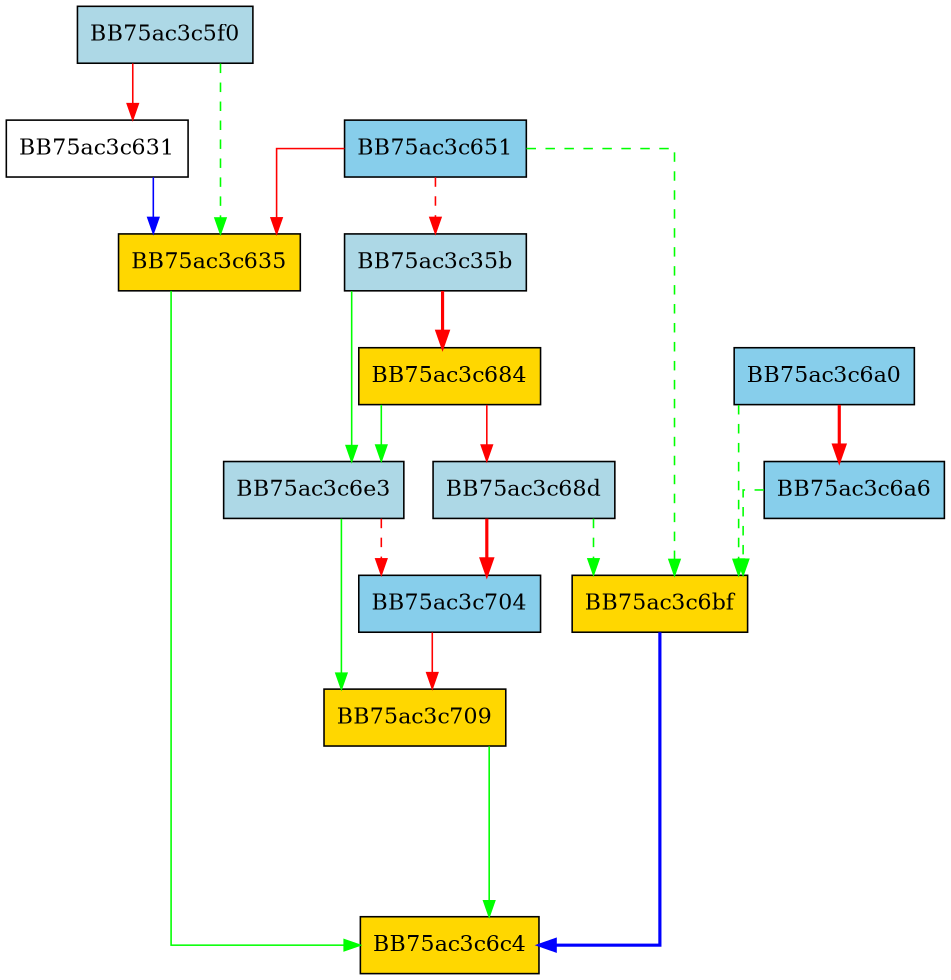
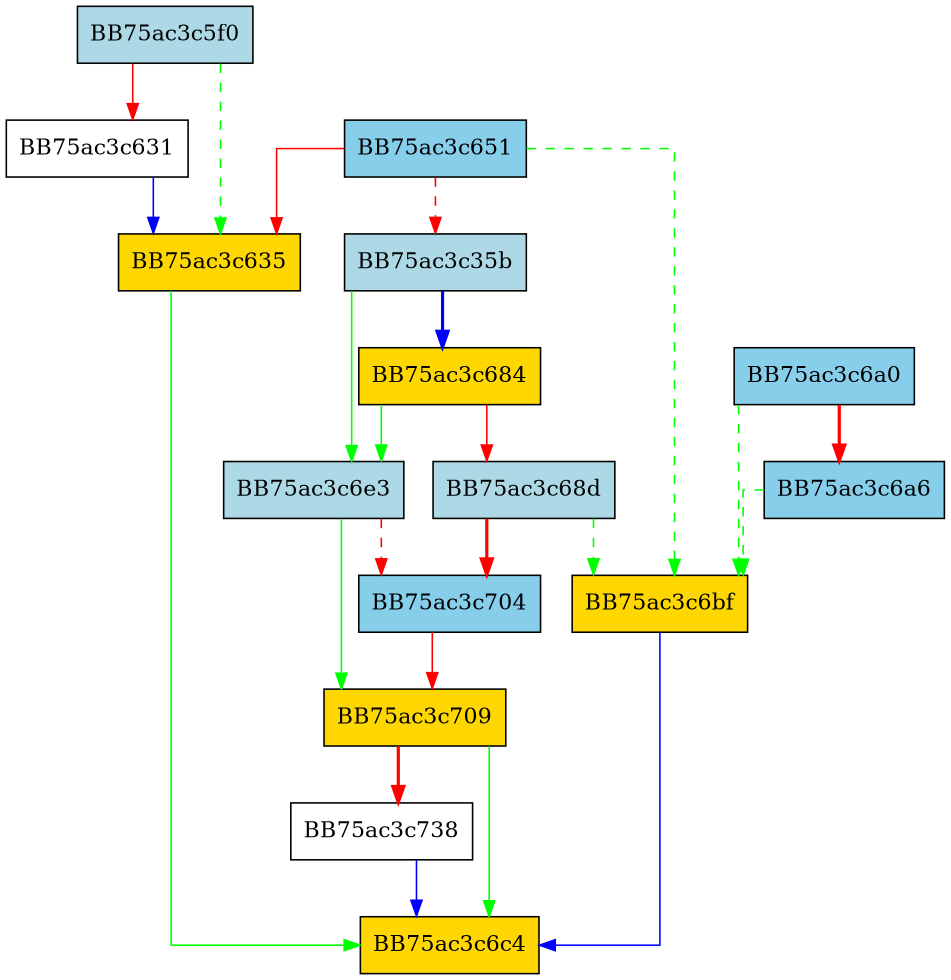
  digraph {
    splines=ortho
    node [fillcolor=gold shape=box style=filled]
    edge [color=green style=solid]
    BB75ac3c5f0 [fillcolor=lightblue]
    BB75ac3c635
    BB75ac3c631 [fillcolor=white]
    BB75ac3c6c4
    BB75ac3c651 [fillcolor=skyblue]
    BB75ac3c6bf
    n7 [fillcolor=lightblue label=BB75ac3c35b]
    BB75ac3c6e3 [fillcolor=lightblue]
    n9 [label=BB75ac3c684]
    BB75ac3c709
    BB75ac3c704 [fillcolor=skyblue]
    BB75ac3c68d [fillcolor=lightblue]
+   BB75ac3c738 [fillcolor=white]
    BB75ac3c6a0 [fillcolor=skyblue]
    BB75ac3c6a6 [fillcolor=skyblue]
    BB75ac3c5f0 -> BB75ac3c635 [style=dashed]
    BB75ac3c5f0 -> BB75ac3c631 [color=red]
    BB75ac3c635 -> BB75ac3c6c4
    BB75ac3c631 -> BB75ac3c635 [color=blue]
    BB75ac3c651 -> BB75ac3c635 [color=red]
    BB75ac3c651 -> BB75ac3c6bf [style=dashed]
    BB75ac3c651 -> n7 [color=red style=dashed]
-   BB75ac3c6bf -> BB75ac3c6c4 [color=blue style=bold]
+   BB75ac3c6bf -> BB75ac3c6c4 [color=blue]
    n7 -> BB75ac3c6e3
-   n7 -> n9 [color=red style=bold]
+   n7 -> n9 [color=blue style=bold]
    BB75ac3c6e3 -> BB75ac3c709
    BB75ac3c6e3 -> BB75ac3c704 [color=red style=dashed]
    n9 -> BB75ac3c6e3
    n9 -> BB75ac3c68d [color=red]
    BB75ac3c709 -> BB75ac3c6c4
+   BB75ac3c709 -> BB75ac3c738 [color=red style=bold]
    BB75ac3c704 -> BB75ac3c709 [color=red]
    BB75ac3c68d -> BB75ac3c6bf [style=dashed]
    BB75ac3c68d -> BB75ac3c704 [color=red style=bold]
+   BB75ac3c738 -> BB75ac3c6c4 [color=blue]
    BB75ac3c6a0 -> BB75ac3c6bf [style=dashed]
    BB75ac3c6a0 -> BB75ac3c6a6 [color=red style=bold]
    BB75ac3c6a6 -> BB75ac3c6bf [style=dashed]
  }
